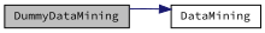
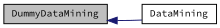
  digraph {
    rankdir=LR
    fontname="Source Code Pro"
    node [color=black fontname="Source Code Pro" fontsize=10 shape=record style=filled]
    n1 [fillcolor=grey75 fontcolor=black height=0.2 label=DummyDataMining width=0.4]
    n2 [fillcolor=white height=0.2 label=DataMining width=0.4]
-   n2 -> n1 [color=midnightblue dir=back fontname="Source Code Pro" fontsize=10 labelfontname=Helvetica labelfontsize=10 style=solid]
+   n1 -> n2 [color=midnightblue dir=back fontname="Source Code Pro" fontsize=10 labelfontname=Helvetica labelfontsize=10 style=solid]
  }
